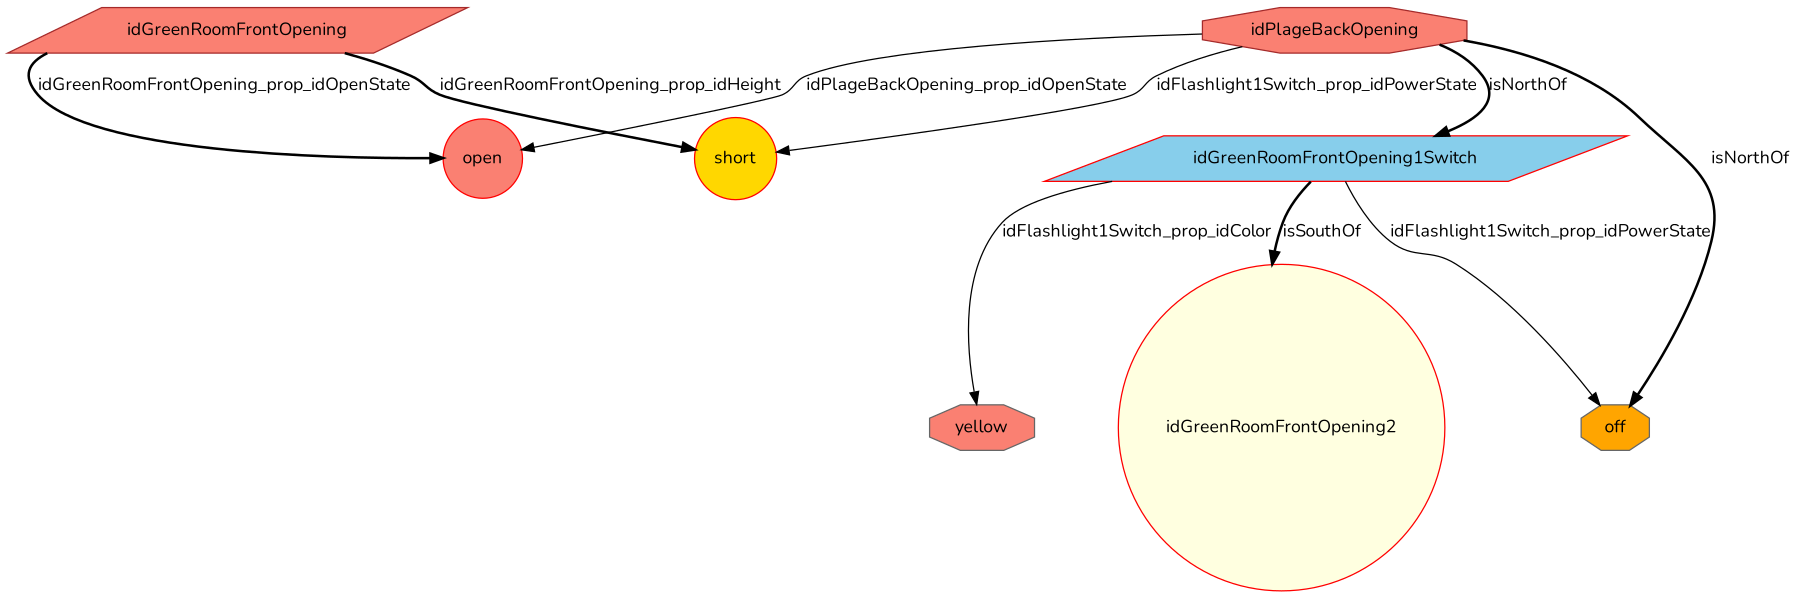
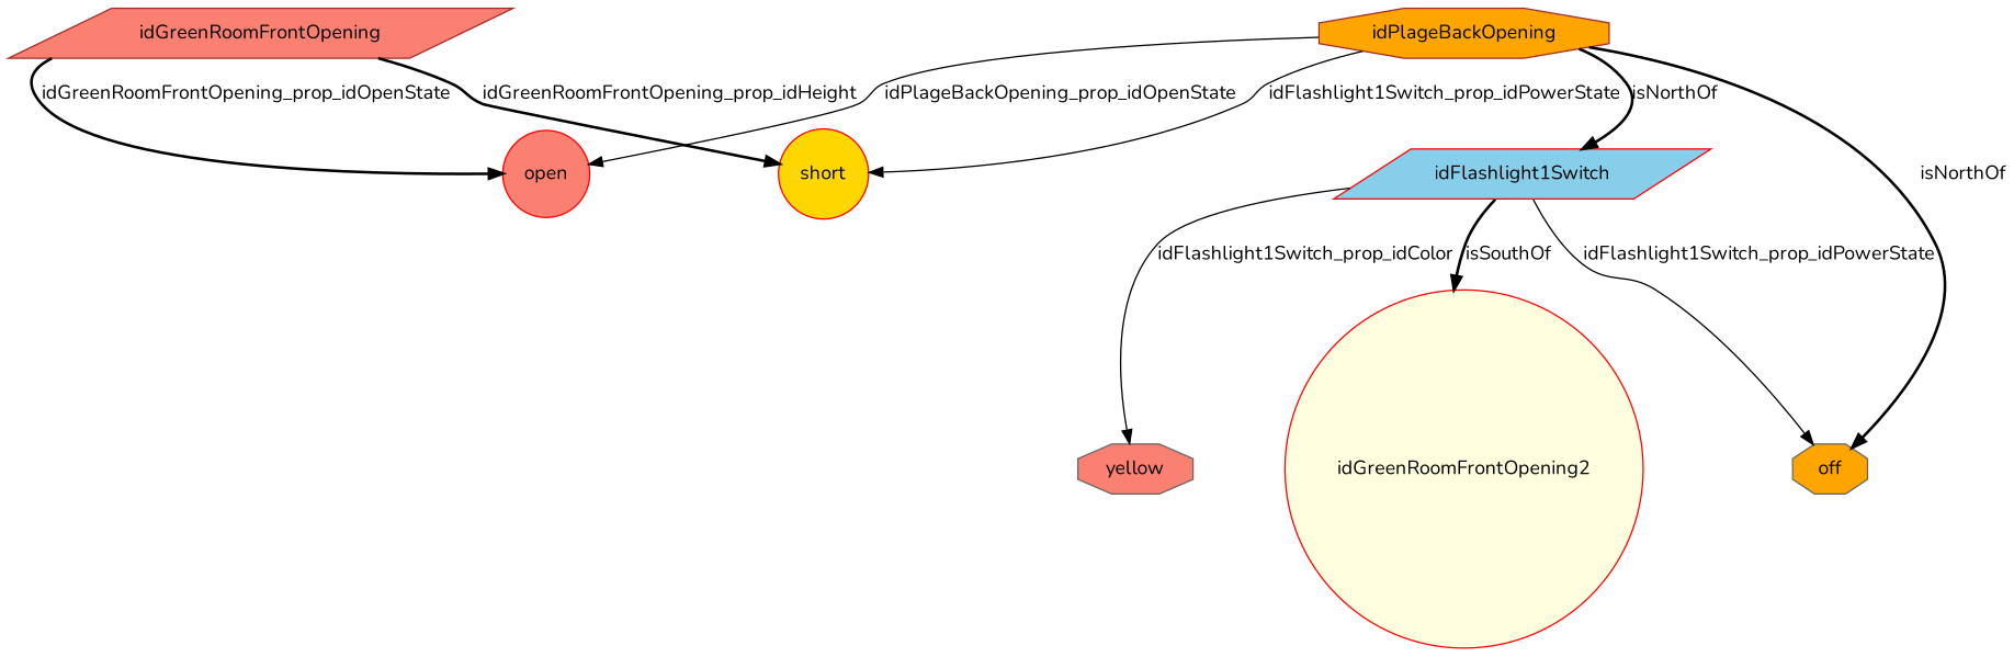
  strict digraph {
    fontname=Nunito
    node [color=red fillcolor=salmon fontname=Nunito shape=octagon style=filled]
    edge [edge_type=property fontname=Nunito style=bold]
-   idPlageBackOpening [color=brown node_type=entity_node root=root]
+   idPlageBackOpening [color=brown fillcolor=orange node_type=entity_node root=root]
    short [fillcolor=gold shape=circle]
    open [shape=circle]
-   idFlashlight1Switch [fillcolor=skyblue shape=parallelogram label=idGreenRoomFrontOpening1Switch]
+   idFlashlight1Switch [fillcolor=skyblue shape=parallelogram]
    off [color=gray40 fillcolor=orange]
    idGreenRoomFrontOpening [color=brown shape=parallelogram]
    yellow [color=gray40]
    n8 [fillcolor=lightyellow label=idGreenRoomFrontOpening2 shape=circle]
    idPlageBackOpening -> short [label=idFlashlight1Switch_prop_idPowerState style=solid]
    idPlageBackOpening -> open [label=idPlageBackOpening_prop_idOpenState style=solid]
    idPlageBackOpening -> idFlashlight1Switch [edge_type=relationship label=isNorthOf]
    idPlageBackOpening -> off [edge_type=relationship label=isNorthOf]
    idFlashlight1Switch -> off [label=idFlashlight1Switch_prop_idPowerState style=solid]
    idFlashlight1Switch -> yellow [label=idFlashlight1Switch_prop_idColor style=solid]
    idFlashlight1Switch -> n8 [edge_type=relationship label=isSouthOf]
    idGreenRoomFrontOpening -> short [label=idGreenRoomFrontOpening_prop_idHeight]
    idGreenRoomFrontOpening -> open [label=idGreenRoomFrontOpening_prop_idOpenState]
  }
